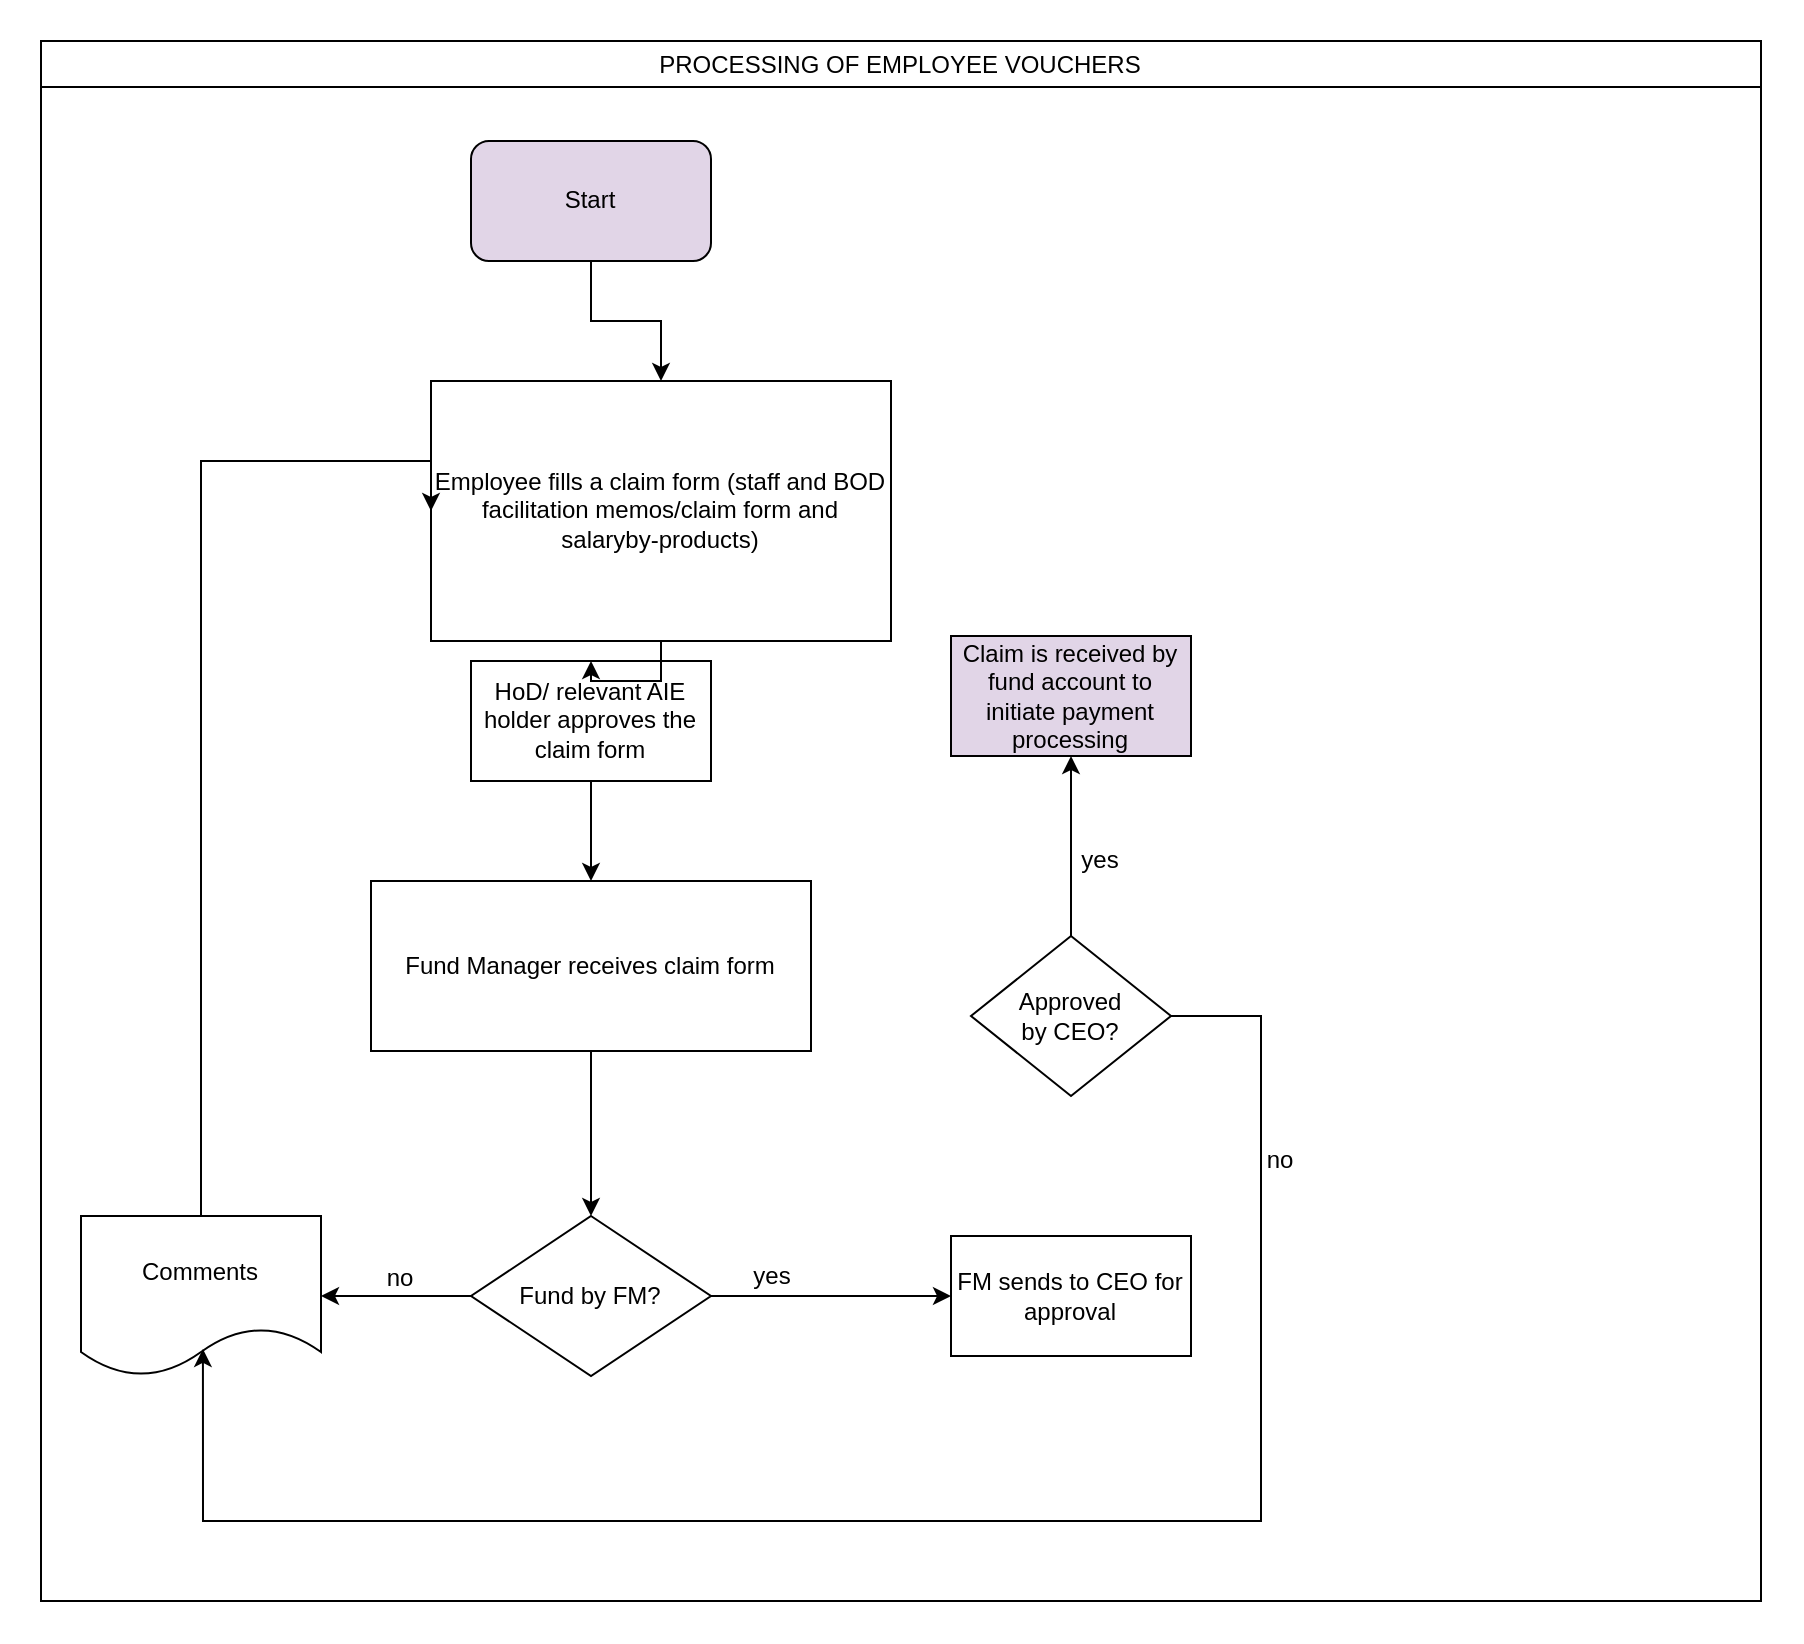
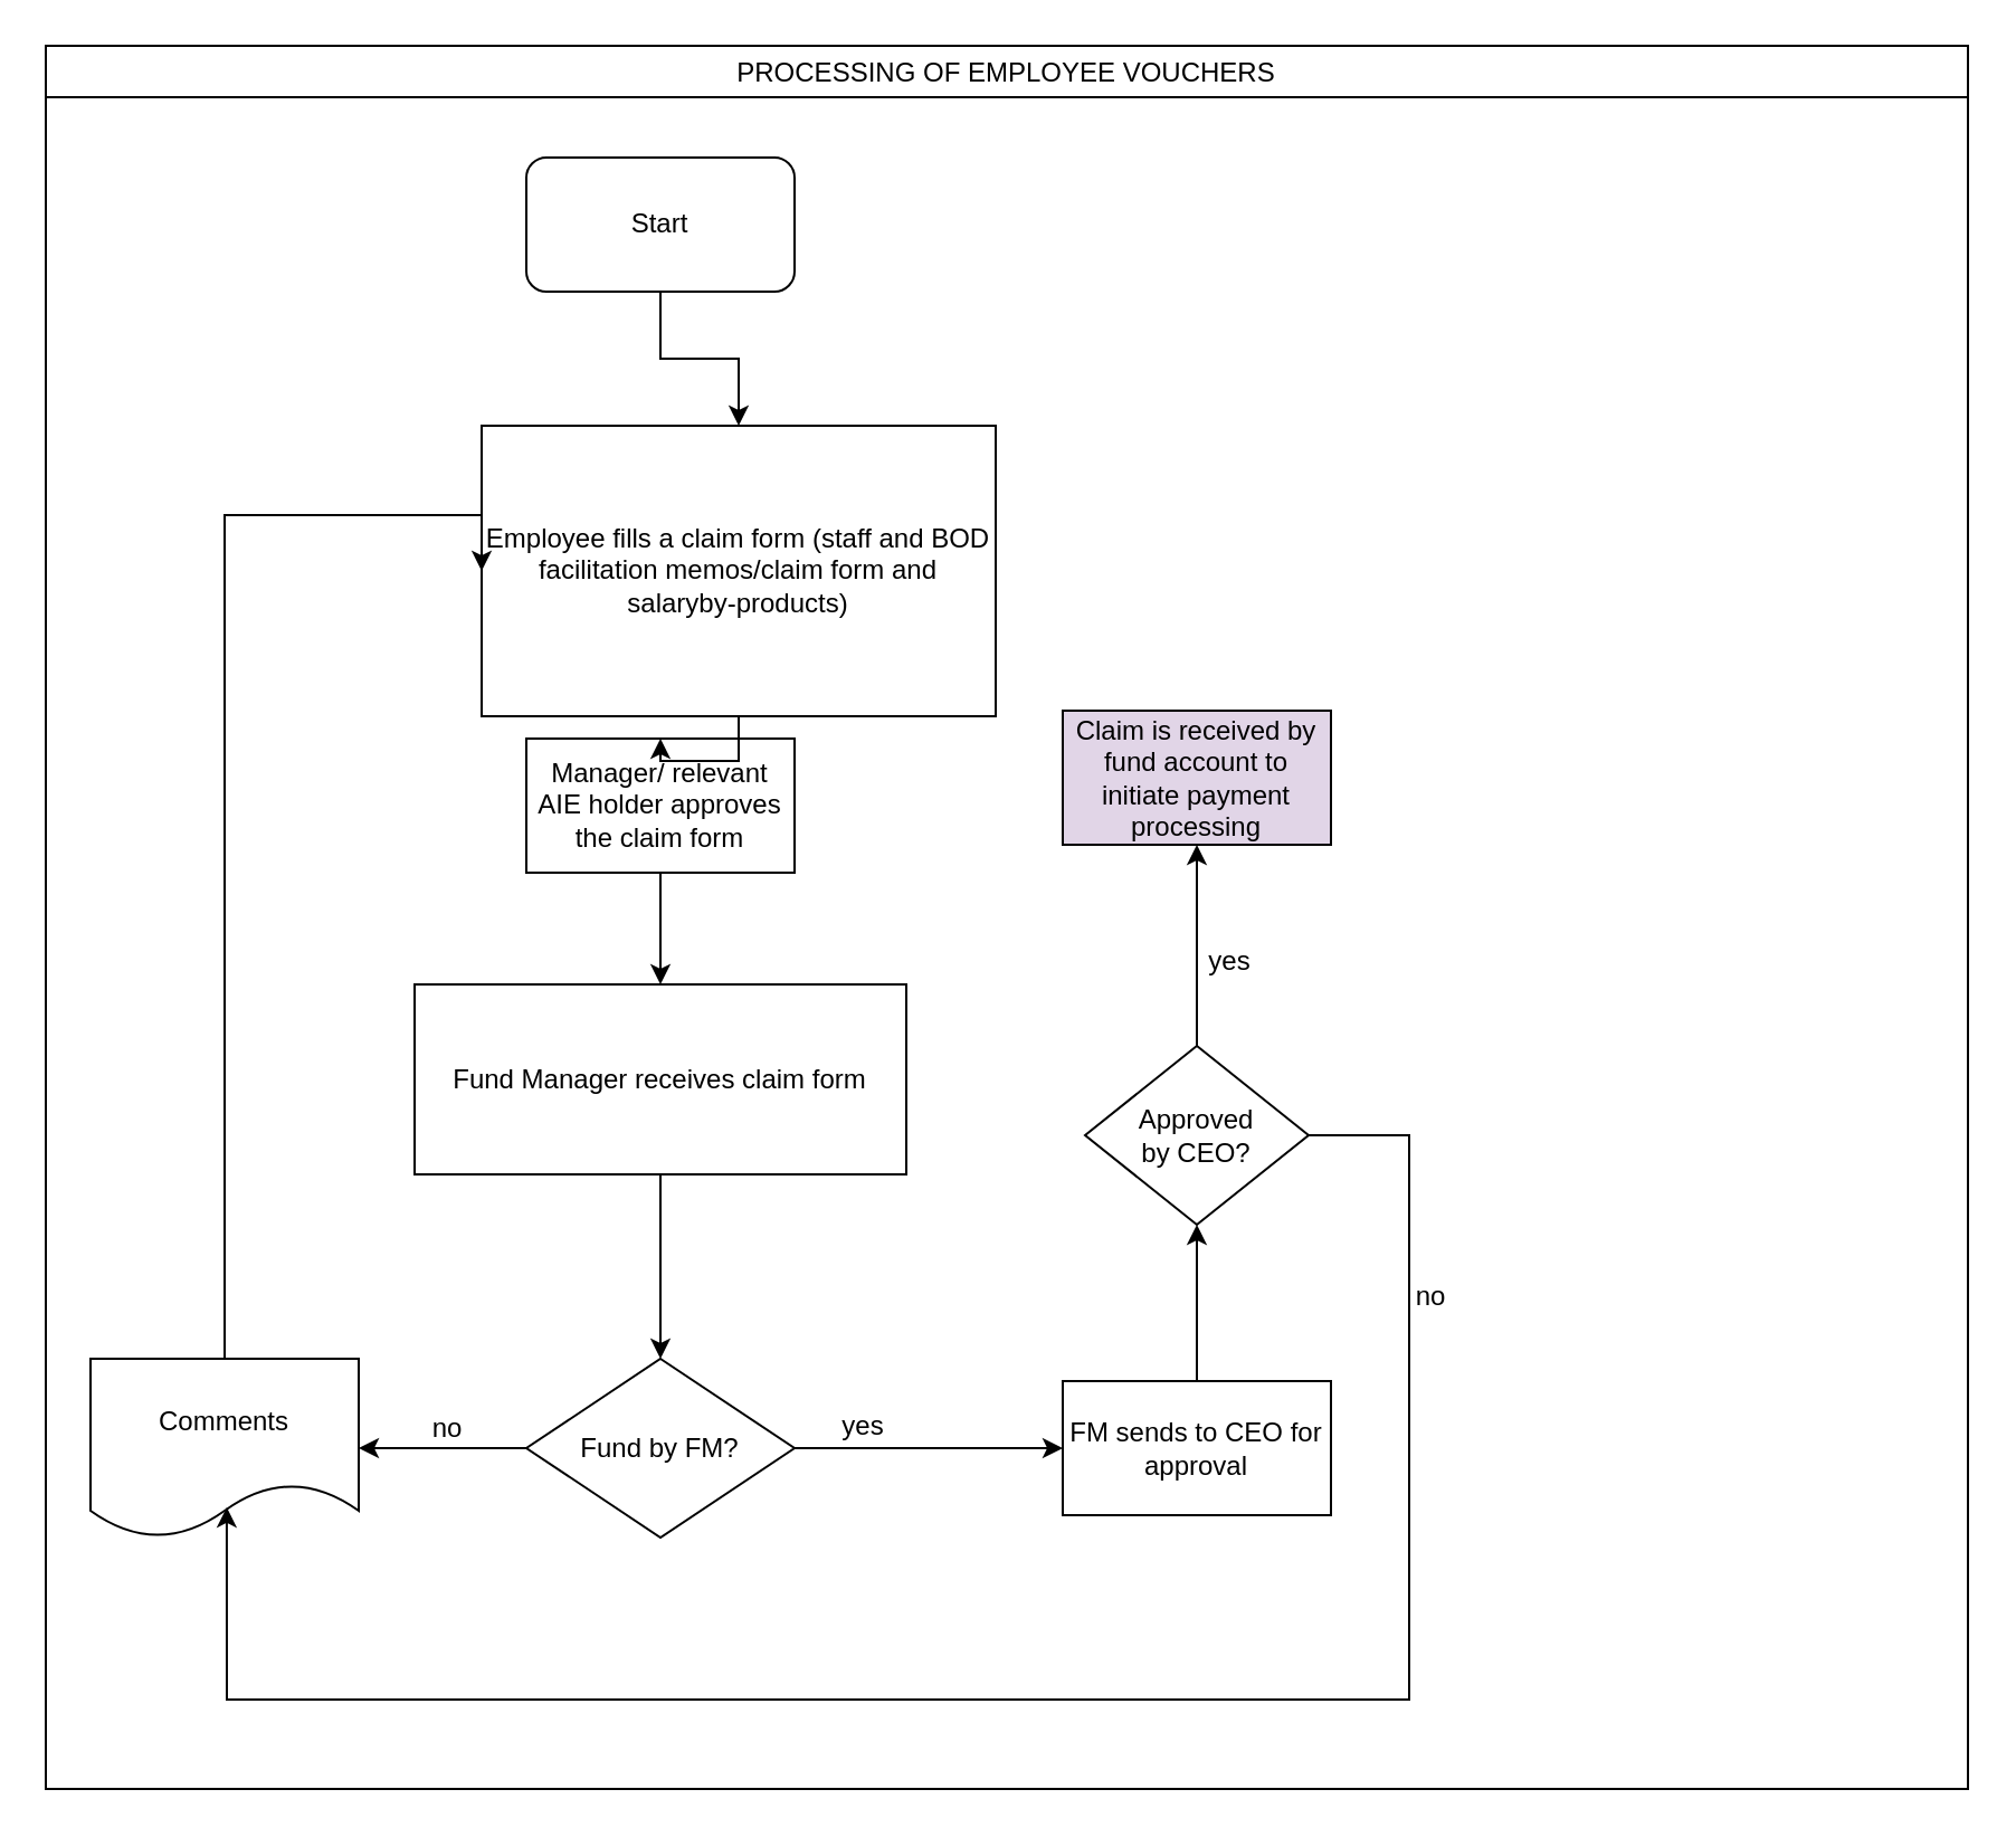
  <mxCell id="0" />
  <mxCell id="1" parent="0" />
  <mxCell id="2" value="PROCESSING OF EMPLOYEE VOUCHERS" style="swimlane;fontStyle=0" vertex="1" parent="1"><mxGeometry x="20" y="20" width="860" height="780" as="geometry" /></mxCell>
- <mxCell id="3" value="Start" style="rounded=1;whiteSpace=wrap;html=1;fillColor=#e1d5e7;" vertex="1" parent="2"><mxGeometry x="215" y="50" width="120" height="60" as="geometry" /></mxCell>
+ <mxCell id="3" value="Start" style="rounded=1;whiteSpace=wrap;html=1;" vertex="1" parent="2"><mxGeometry x="215" y="50" width="120" height="60" as="geometry" /></mxCell>
  <mxCell id="4" value="Employee fills a claim form &lt;span lang=&quot;EN-GB&quot;&gt;(&lt;span&gt;staff and BOD facilitation memos/claim form and salaryby-products) &lt;/span&gt;&lt;/span&gt;" style="rounded=0;whiteSpace=wrap;html=1;" vertex="1" parent="2"><mxGeometry x="195" y="170" width="230" height="130" as="geometry" /></mxCell>
  <mxCell id="5" value="" style="edgeStyle=orthogonalEdgeStyle;rounded=0;orthogonalLoop=1;jettySize=auto;html=1;" edge="1" parent="2" source="3" target="4"><mxGeometry relative="1" as="geometry"><mxPoint x="275" y="190" as="targetPoint" /></mxGeometry></mxCell>
- <mxCell id="6" value="HoD/ relevant AIE holder approves the claim form" style="whiteSpace=wrap;html=1;rounded=0;" vertex="1" parent="2"><mxGeometry x="215" y="310" width="120" height="60" as="geometry" /></mxCell>
+ <mxCell id="6" value="Manager/ relevant AIE holder approves the claim form" style="whiteSpace=wrap;html=1;rounded=0;" vertex="1" parent="2"><mxGeometry x="215" y="310" width="120" height="60" as="geometry" /></mxCell>
  <mxCell id="7" value="" style="edgeStyle=orthogonalEdgeStyle;rounded=0;orthogonalLoop=1;jettySize=auto;html=1;" edge="1" parent="2" source="4" target="6"><mxGeometry relative="1" as="geometry" /></mxCell>
  <mxCell id="8" value="&lt;span lang=&quot;EN-GB&quot;&gt;Fund Manager receives claim form&lt;span&gt;&lt;/span&gt;&lt;/span&gt;" style="rounded=0;whiteSpace=wrap;html=1;" vertex="1" parent="2"><mxGeometry x="165" y="420" width="220" height="85" as="geometry" /></mxCell>
  <mxCell id="9" value="" style="edgeStyle=orthogonalEdgeStyle;rounded=0;orthogonalLoop=1;jettySize=auto;html=1;" edge="1" parent="2" source="6" target="8"><mxGeometry relative="1" as="geometry" /></mxCell>
  <mxCell id="10" value="FM sends to CEO for approval" style="rounded=0;whiteSpace=wrap;html=1;" vertex="1" parent="2"><mxGeometry x="455" y="597.5" width="120" height="60" as="geometry" /></mxCell>
  <mxCell id="11" value="Comments" style="shape=document;whiteSpace=wrap;html=1;boundedLbl=1;rounded=0;" vertex="1" parent="2"><mxGeometry x="20" y="587.5" width="120" height="80" as="geometry" /></mxCell>
  <mxCell id="12" value="" style="edgeStyle=orthogonalEdgeStyle;rounded=0;orthogonalLoop=1;jettySize=auto;html=1;entryX=0;entryY=0.5;entryDx=0;entryDy=0;" edge="1" parent="2" source="11" target="4"><mxGeometry relative="1" as="geometry"><mxPoint x="80" y="497.5" as="targetPoint" /><Array as="points"><mxPoint x="80" y="210" /></Array></mxGeometry></mxCell>
  <mxCell id="13" value="" style="edgeStyle=orthogonalEdgeStyle;rounded=0;orthogonalLoop=1;jettySize=auto;html=1;" edge="1" parent="1" source="15" target="10"><mxGeometry relative="1" as="geometry" /></mxCell>
  <mxCell id="14" value="" style="edgeStyle=orthogonalEdgeStyle;rounded=0;orthogonalLoop=1;jettySize=auto;html=1;entryX=1;entryY=0.5;entryDx=0;entryDy=0;" edge="1" parent="1" source="15" target="11"><mxGeometry relative="1" as="geometry"><mxPoint x="155" y="647.5" as="targetPoint" /></mxGeometry></mxCell>
  <mxCell id="15" value="Fund by FM?" style="rhombus;whiteSpace=wrap;html=1;rounded=0;" vertex="1" parent="1"><mxGeometry x="235" y="607.5" width="120" height="80" as="geometry" /></mxCell>
  <mxCell id="16" value="" style="edgeStyle=orthogonalEdgeStyle;rounded=0;orthogonalLoop=1;jettySize=auto;html=1;" edge="1" parent="1" source="8" target="15"><mxGeometry relative="1" as="geometry" /></mxCell>
  <mxCell id="17" value="yes" style="text;html=1;strokeColor=none;fillColor=none;align=center;verticalAlign=middle;whiteSpace=wrap;rounded=0;" vertex="1" parent="1"><mxGeometry x="366" y="628" width="40" height="20" as="geometry" /></mxCell>
  <mxCell id="18" value="" style="edgeStyle=orthogonalEdgeStyle;rounded=0;orthogonalLoop=1;jettySize=auto;html=1;" edge="1" parent="1" source="20" target="22"><mxGeometry relative="1" as="geometry" /></mxCell>
  <mxCell id="19" value="" style="edgeStyle=orthogonalEdgeStyle;rounded=0;orthogonalLoop=1;jettySize=auto;html=1;entryX=0.508;entryY=0.831;entryDx=0;entryDy=0;entryPerimeter=0;" edge="1" parent="1" source="20" target="11"><mxGeometry relative="1" as="geometry"><mxPoint x="655" y="507.5" as="targetPoint" /><Array as="points"><mxPoint x="630" y="508" /><mxPoint x="630" y="760" /><mxPoint x="101" y="760" /></Array></mxGeometry></mxCell>
  <mxCell id="20" value="&lt;div&gt;Approved&lt;/div&gt;&lt;div&gt; by CEO?&lt;/div&gt;" style="rhombus;whiteSpace=wrap;html=1;rounded=0;" vertex="1" parent="1"><mxGeometry x="485" y="467.5" width="100" height="80" as="geometry" /></mxCell>
+ <mxCell id="21" value="" style="edgeStyle=orthogonalEdgeStyle;rounded=0;orthogonalLoop=1;jettySize=auto;html=1;" edge="1" parent="1" source="10" target="20"><mxGeometry relative="1" as="geometry" /></mxCell>
  <mxCell id="22" value="Claim is received by fund account to initiate payment processing" style="rounded=0;whiteSpace=wrap;html=1;fillColor=#e1d5e7;" vertex="1" parent="1"><mxGeometry x="475" y="317.5" width="120" height="60" as="geometry" /></mxCell>
  <mxCell id="23" value="no" style="text;html=1;strokeColor=none;fillColor=none;align=center;verticalAlign=middle;whiteSpace=wrap;rounded=0;" vertex="1" parent="1"><mxGeometry x="180" y="629" width="40" height="20" as="geometry" /></mxCell>
  <mxCell id="24" value="yes" style="text;html=1;strokeColor=none;fillColor=none;align=center;verticalAlign=middle;whiteSpace=wrap;rounded=0;" vertex="1" parent="1"><mxGeometry x="530" y="420" width="40" height="20" as="geometry" /></mxCell>
  <mxCell id="25" value="no" style="text;html=1;strokeColor=none;fillColor=none;align=center;verticalAlign=middle;whiteSpace=wrap;rounded=0;" vertex="1" parent="1"><mxGeometry x="620" y="570" width="40" height="20" as="geometry" /></mxCell>
